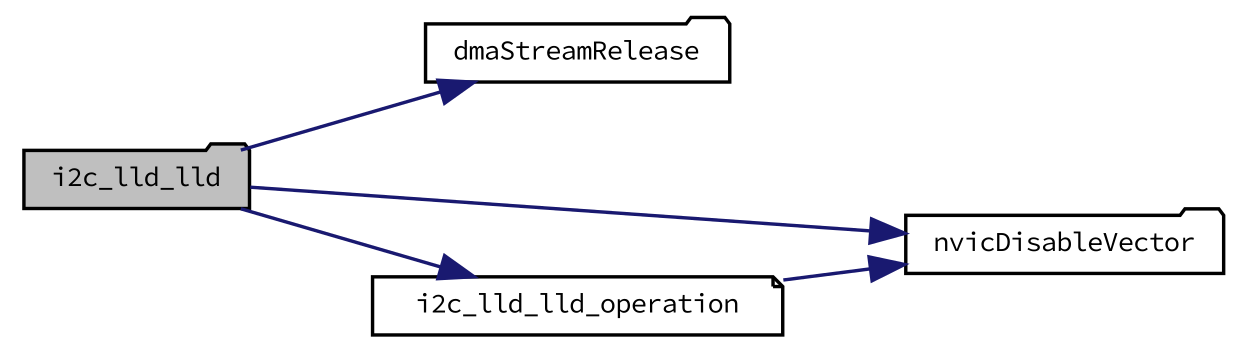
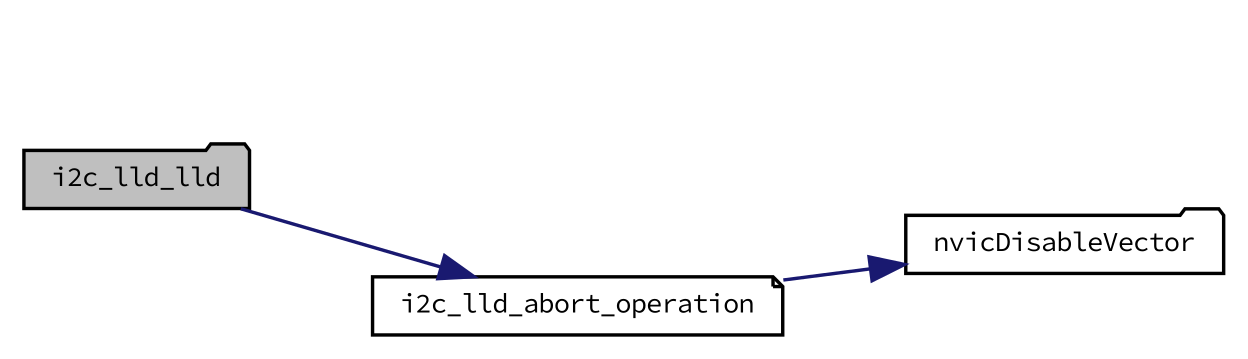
  digraph {
    fontname="Source Code Pro"
    rankdir=LR
    node [color=black fontname="Source Code Pro" fontsize=8 shape=folder]
    edge [color=midnightblue fontname="Source Code Pro" fontsize=8 labelfontname=Helvetica labelfontsize=8 style=solid]
    n1 [fillcolor=grey75 fontcolor=black height=0.2 label=i2c_lld_lld style=filled width=0.4]
-   n2 [height=0.2 label=dmaStreamRelease width=0.4]
    n3 [height=0.2 label=nvicDisableVector width=0.4]
-   n4 [height=0.2 label=i2c_lld_lld_operation shape=note width=0.4]
-   n1 -> n2
-   n1 -> n3
+   n4 [height=0.2 label=i2c_lld_abort_operation shape=note width=0.4]
    n1 -> n4
    n4 -> n3
  }
